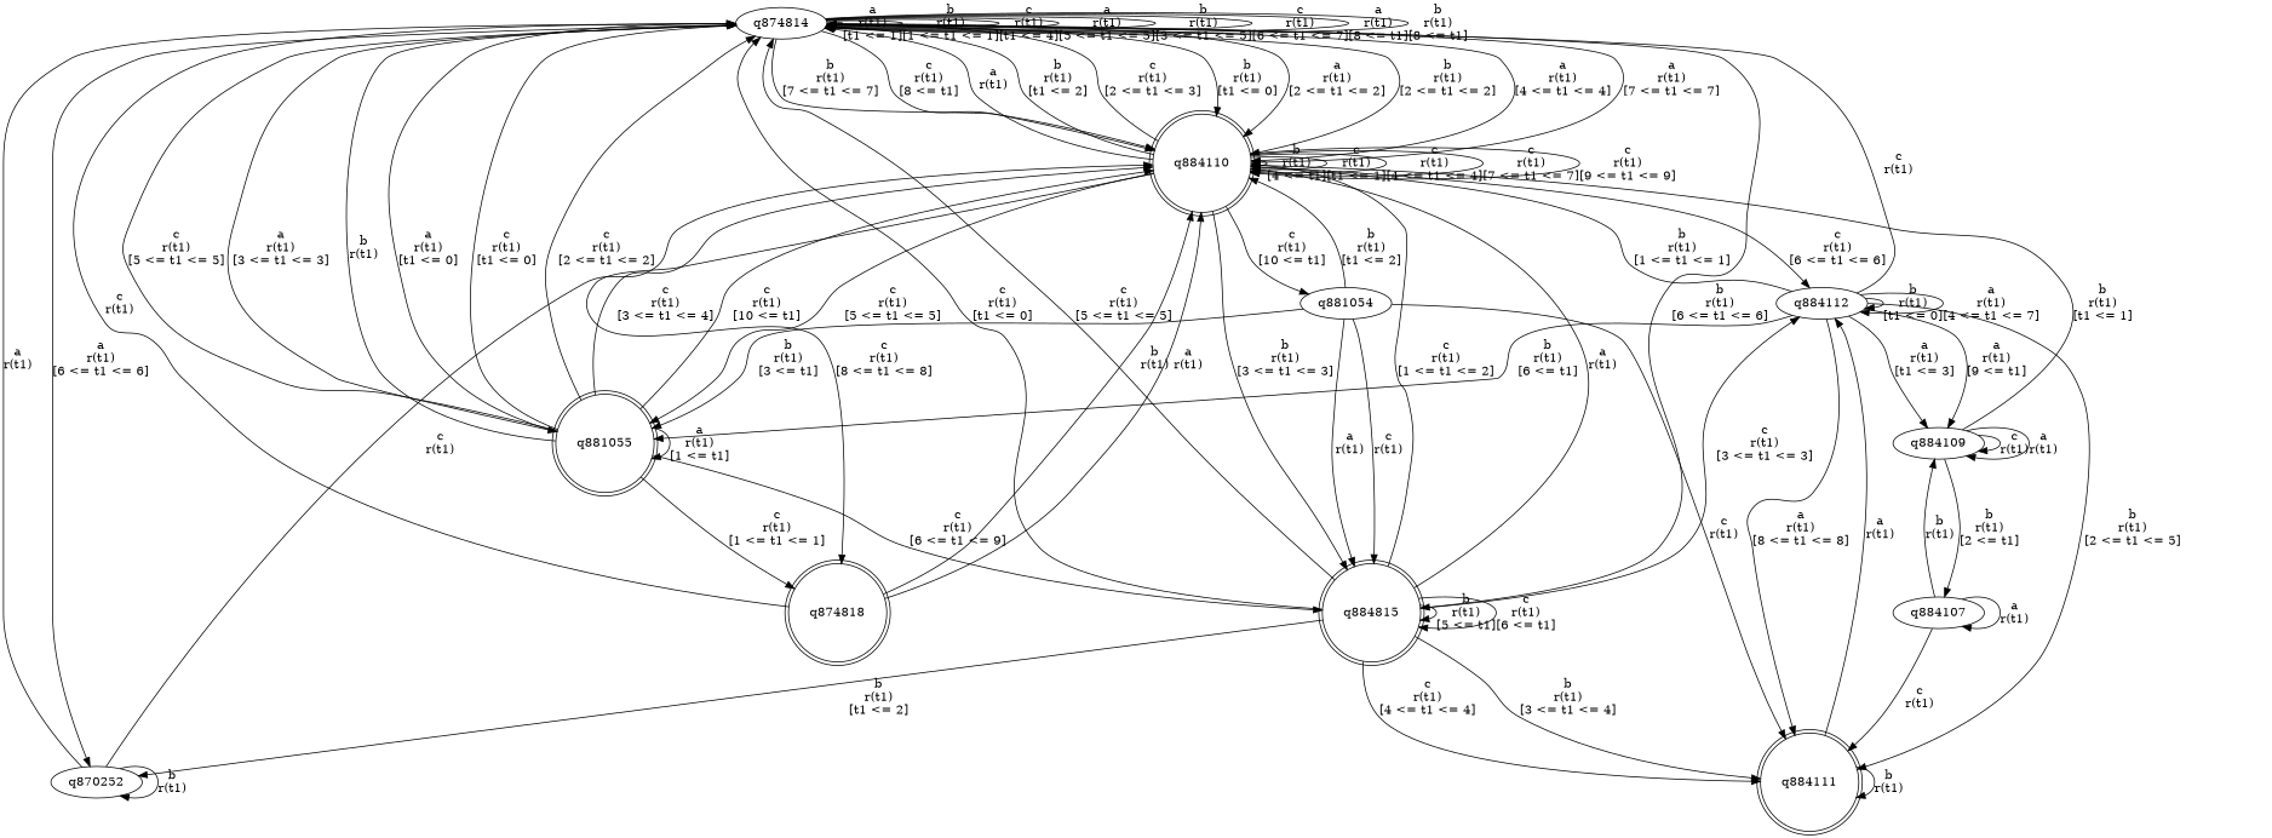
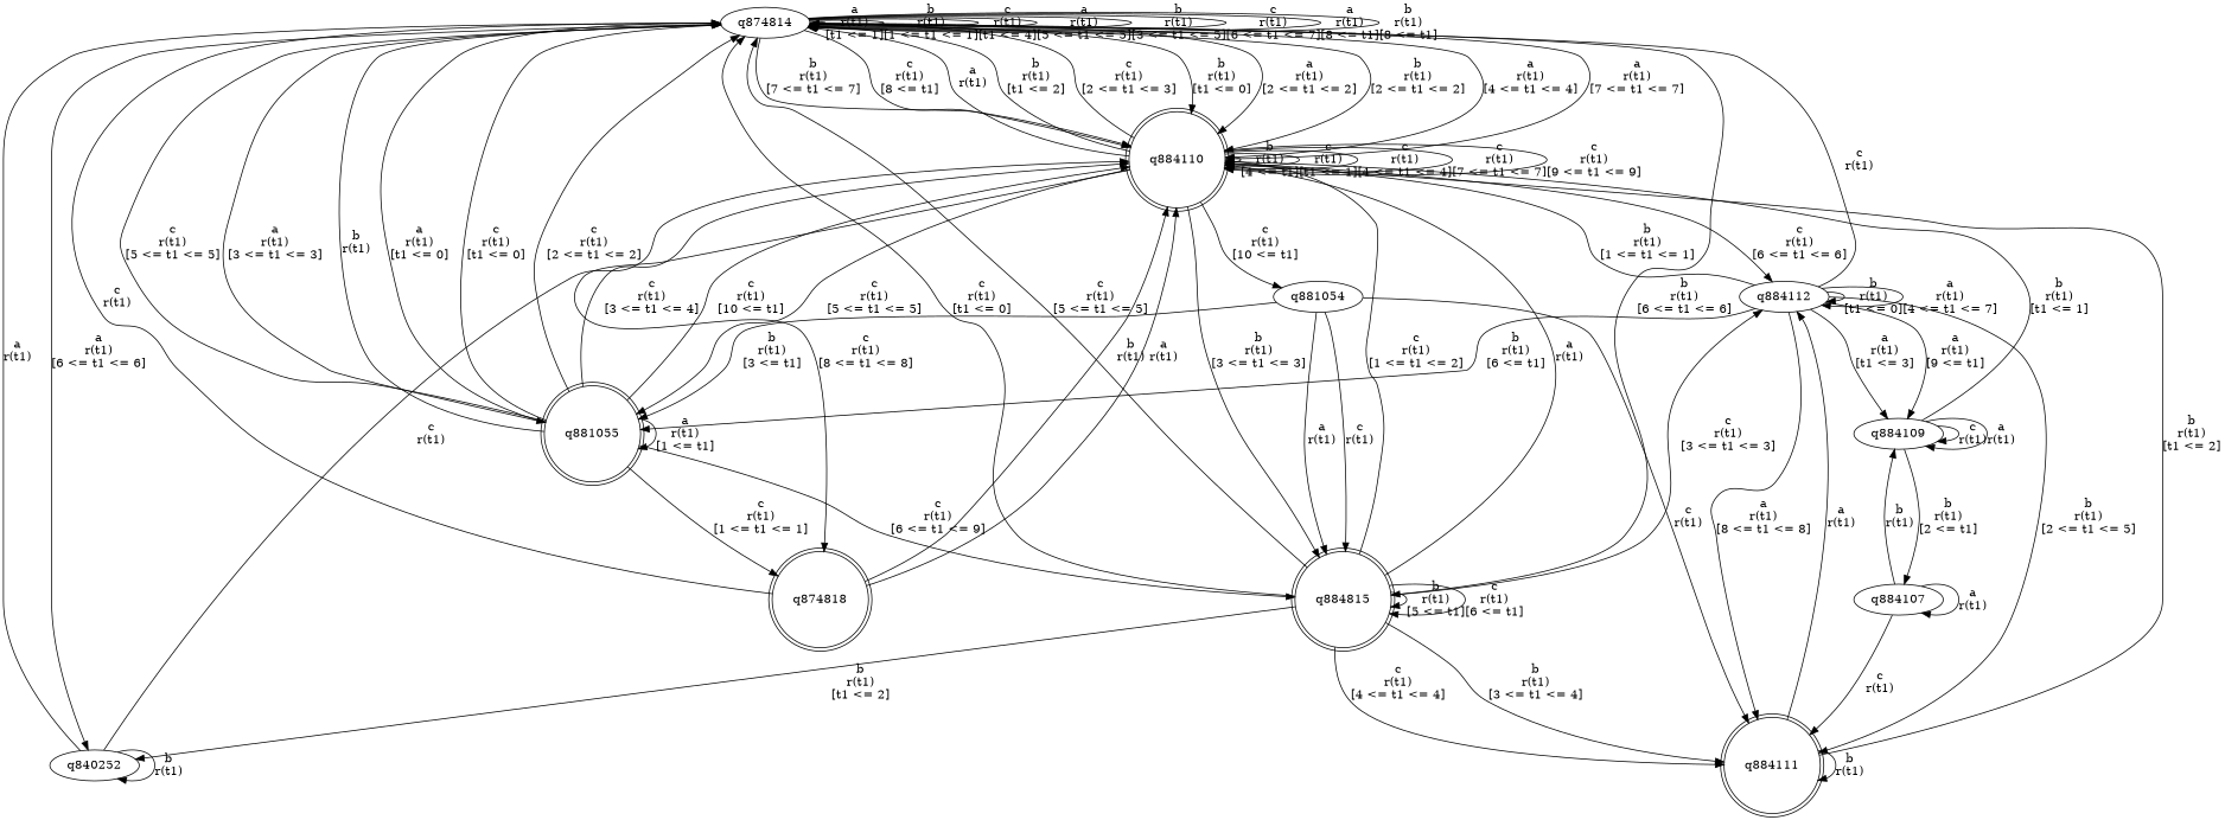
  digraph {
    n1 [label=q874814]
    n2 [label=q884110 shape=doublecircle]
    n3 [label=q884815 shape=doublecircle]
-   n4 [label=q870252]
+   n4 [label=q840252]
    n5 [label=q881055 shape=doublecircle]
    n6 [label=q874818 shape=doublecircle]
    n7 [label=q881054]
    n8 [label=q884112]
    n9 [label=q884111 shape=doublecircle]
    n10 [label=q884109]
    n11 [label=q884107]
    n1 -> n1 [label="a\nr(t1)\n[t1 <= 1]"]
    n1 -> n1 [label="b\nr(t1)\n[1 <= t1 <= 1]"]
    n1 -> n1 [label="c\nr(t1)\n[t1 <= 4]"]
    n1 -> n1 [label="a\nr(t1)\n[5 <= t1 <= 5]"]
    n1 -> n1 [label="b\nr(t1)\n[3 <= t1 <= 5]"]
    n1 -> n1 [label="c\nr(t1)\n[6 <= t1 <= 7]"]
    n1 -> n1 [label="a\nr(t1)\n[8 <= t1]"]
    n1 -> n1 [label="b\nr(t1)\n[8 <= t1]"]
    n1 -> n2 [label="b\nr(t1)\n[t1 <= 0]"]
    n1 -> n2 [label="a\nr(t1)\n[2 <= t1 <= 2]"]
    n1 -> n2 [label="b\nr(t1)\n[2 <= t1 <= 2]"]
    n1 -> n2 [label="a\nr(t1)\n[4 <= t1 <= 4]"]
    n1 -> n2 [label="a\nr(t1)\n[7 <= t1 <= 7]"]
    n1 -> n2 [label="b\nr(t1)\n[7 <= t1 <= 7]"]
    n1 -> n2 [label="c\nr(t1)\n[8 <= t1]"]
    n1 -> n3 [label="b\nr(t1)\n[6 <= t1 <= 6]"]
    n1 -> n4 [label="a\nr(t1)\n[6 <= t1 <= 6]"]
    n1 -> n5 [label="a\nr(t1)\n[3 <= t1 <= 3]"]
    n2 -> n1 [label="a\nr(t1)\n"]
    n2 -> n1 [label="b\nr(t1)\n[t1 <= 2]"]
    n2 -> n1 [label="c\nr(t1)\n[2 <= t1 <= 3]"]
    n2 -> n2 [label="b\nr(t1)\n[4 <= t1]"]
    n2 -> n2 [label="c\nr(t1)\n[t1 <= 1]"]
    n2 -> n2 [label="c\nr(t1)\n[4 <= t1 <= 4]"]
    n2 -> n2 [label="c\nr(t1)\n[7 <= t1 <= 7]"]
    n2 -> n2 [label="c\nr(t1)\n[9 <= t1 <= 9]"]
    n2 -> n3 [label="b\nr(t1)\n[3 <= t1 <= 3]"]
    n2 -> n5 [label="c\nr(t1)\n[5 <= t1 <= 5]"]
    n2 -> n6 [label="c\nr(t1)\n[8 <= t1 <= 8]"]
    n2 -> n7 [label="c\nr(t1)\n[10 <= t1]"]
    n2 -> n8 [label="c\nr(t1)\n[6 <= t1 <= 6]"]
    n3 -> n1 [label="c\nr(t1)\n[t1 <= 0]"]
    n3 -> n1 [label="c\nr(t1)\n[5 <= t1 <= 5]"]
    n3 -> n2 [label="a\nr(t1)\n"]
    n3 -> n2 [label="c\nr(t1)\n[1 <= t1 <= 2]"]
    n3 -> n3 [label="b\nr(t1)\n[5 <= t1]"]
    n3 -> n3 [label="c\nr(t1)\n[6 <= t1]"]
    n3 -> n4 [label="b\nr(t1)\n[t1 <= 2]"]
    n3 -> n8 [label="c\nr(t1)\n[3 <= t1 <= 3]"]
    n3 -> n9 [label="b\nr(t1)\n[3 <= t1 <= 4]"]
    n3 -> n9 [label="c\nr(t1)\n[4 <= t1 <= 4]"]
    n4 -> n1 [label="a\nr(t1)\n"]
    n4 -> n2 [label="c\nr(t1)\n"]
    n4 -> n4 [label="b\nr(t1)\n"]
    n5 -> n1 [label="b\nr(t1)\n"]
    n5 -> n1 [label="a\nr(t1)\n[t1 <= 0]"]
    n5 -> n1 [label="c\nr(t1)\n[t1 <= 0]"]
    n5 -> n1 [label="c\nr(t1)\n[2 <= t1 <= 2]"]
    n5 -> n1 [label="c\nr(t1)\n[5 <= t1 <= 5]"]
    n5 -> n2 [label="c\nr(t1)\n[3 <= t1 <= 4]"]
    n5 -> n2 [label="c\nr(t1)\n[10 <= t1]"]
    n5 -> n3 [label="c\nr(t1)\n[6 <= t1 <= 9]"]
    n5 -> n5 [label="a\nr(t1)\n[1 <= t1]"]
    n5 -> n6 [label="c\nr(t1)\n[1 <= t1 <= 1]"]
    n6 -> n1 [label="c\nr(t1)\n"]
    n6 -> n2 [label="b\nr(t1)\n"]
    n6 -> n2 [label="a\nr(t1)\n"]
-   n7 -> n2 [label="b\nr(t1)\n[t1 <= 2]"]
+   n9 -> n2 [label="b\nr(t1)\n[t1 <= 2]"]
    n7 -> n3 [label="c\nr(t1)\n"]
    n7 -> n3 [label="a\nr(t1)\n"]
    n7 -> n5 [label="b\nr(t1)\n[3 <= t1]"]
    n7 -> n9 [label="c\nr(t1)\n"]
    n8 -> n1 [label="c\nr(t1)\n"]
    n8 -> n2 [label="b\nr(t1)\n[1 <= t1 <= 1]"]
    n8 -> n5 [label="b\nr(t1)\n[6 <= t1]"]
    n8 -> n8 [label="b\nr(t1)\n[t1 <= 0]"]
    n8 -> n8 [label="a\nr(t1)\n[4 <= t1 <= 7]"]
    n8 -> n9 [label="b\nr(t1)\n[2 <= t1 <= 5]"]
    n8 -> n9 [label="a\nr(t1)\n[8 <= t1 <= 8]"]
    n8 -> n10 [label="a\nr(t1)\n[9 <= t1]"]
    n8 -> n10 [label="a\nr(t1)\n[t1 <= 3]"]
    n9 -> n8 [label="a\nr(t1)\n"]
    n9 -> n9 [label="b\nr(t1)\n"]
    n10 -> n2 [label="b\nr(t1)\n[t1 <= 1]"]
    n10 -> n10 [label="c\nr(t1)\n"]
    n10 -> n10 [label="a\nr(t1)\n"]
    n10 -> n11 [label="b\nr(t1)\n[2 <= t1]"]
    n11 -> n9 [label="c\nr(t1)\n"]
    n11 -> n10 [label="b\nr(t1)\n"]
    n11 -> n11 [label="a\nr(t1)\n"]
  }
